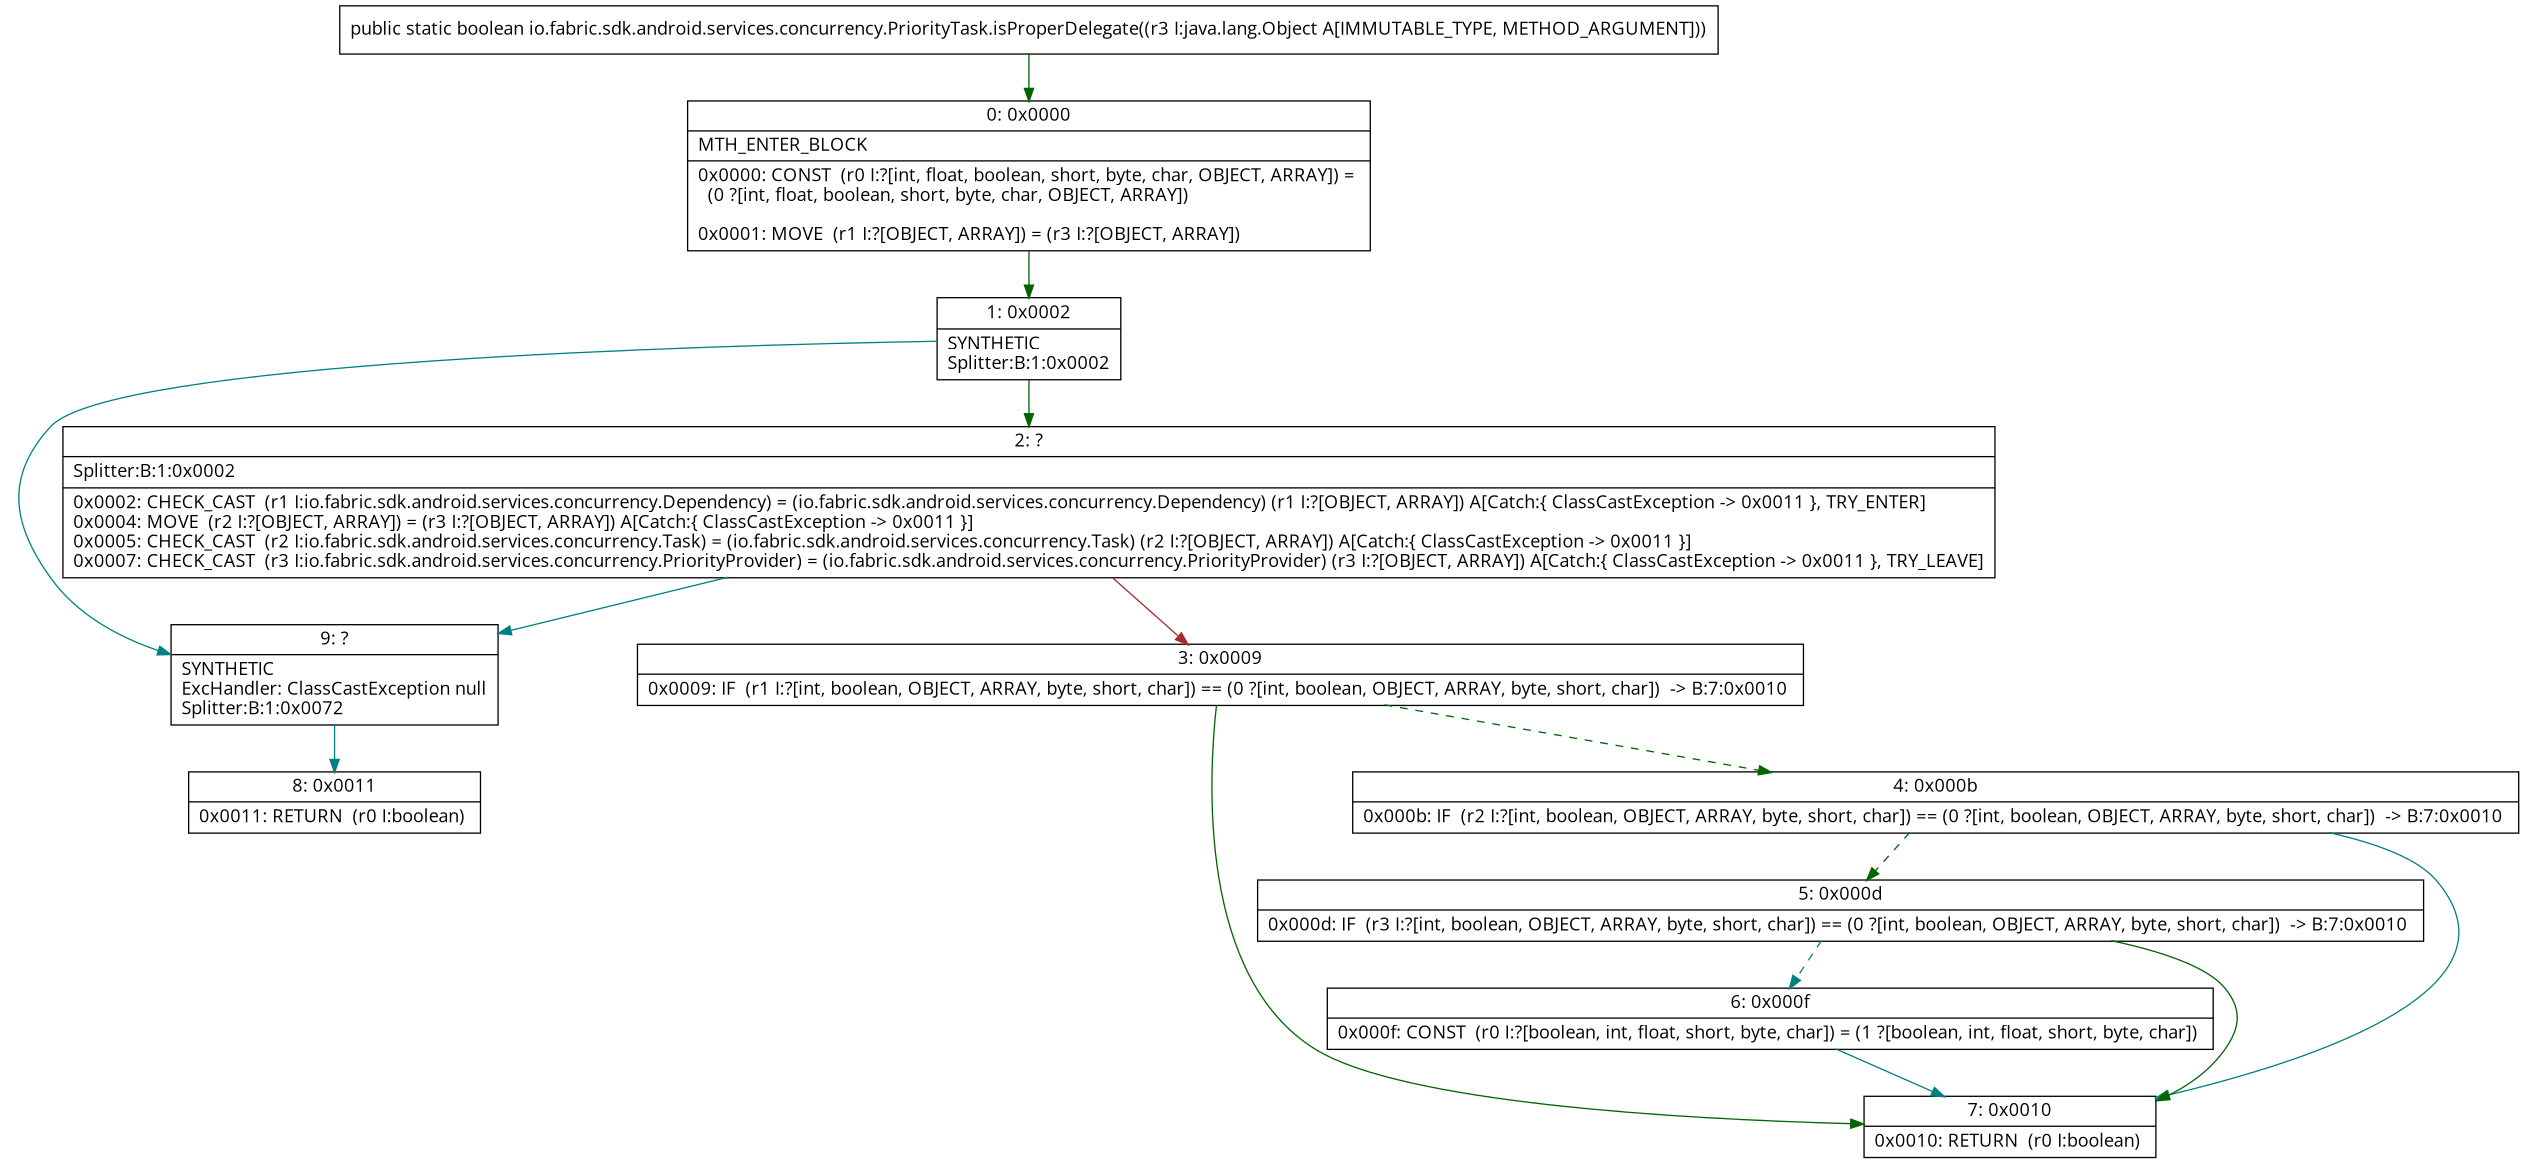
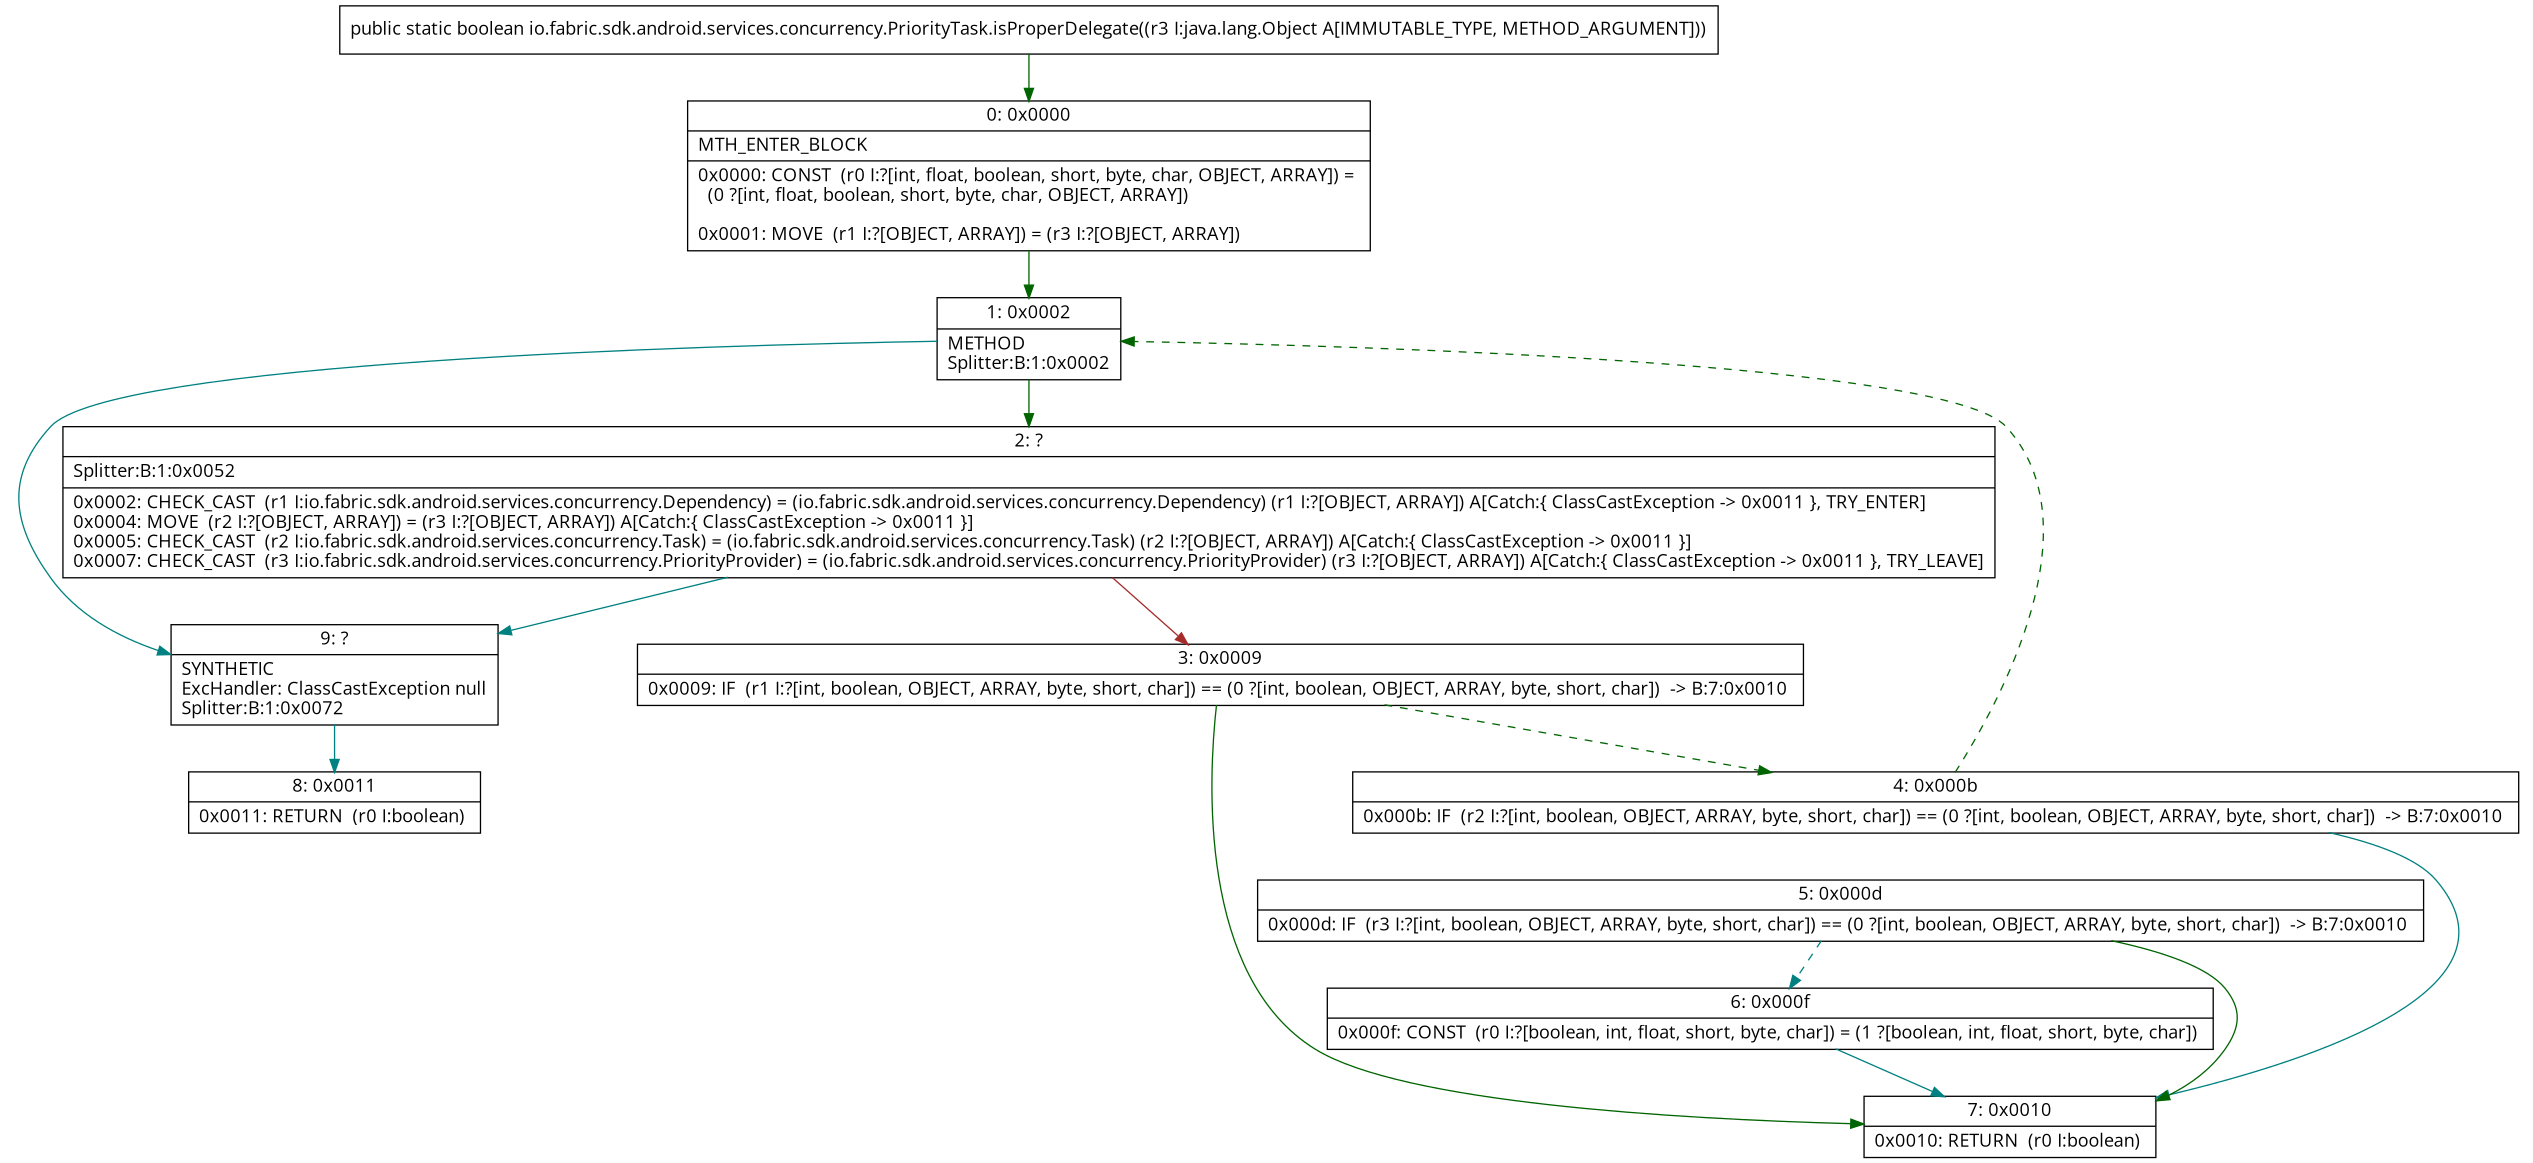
  digraph {
    fontname="Open Sans"
    node [fontname="Open Sans" shape=record]
    edge [color=darkgreen fontname="Open Sans"]
    n1 [label="{0\:\ 0x0000|MTH_ENTER_BLOCK\l|0x0000: CONST  (r0 I:?[int, float, boolean, short, byte, char, OBJECT, ARRAY]) = \l  (0 ?[int, float, boolean, short, byte, char, OBJECT, ARRAY])\l \l0x0001: MOVE  (r1 I:?[OBJECT, ARRAY]) = (r3 I:?[OBJECT, ARRAY]) \l}"]
-   n2 [label="{1\:\ 0x0002|SYNTHETIC\lSplitter:B:1:0x0002\l}"]
-   n3 [label="{2\:\ ?|Splitter:B:1:0x0002\l|0x0002: CHECK_CAST  (r1 I:io.fabric.sdk.android.services.concurrency.Dependency) = (io.fabric.sdk.android.services.concurrency.Dependency) (r1 I:?[OBJECT, ARRAY]) A[Catch:\{ ClassCastException \-\> 0x0011 \}, TRY_ENTER]\l0x0004: MOVE  (r2 I:?[OBJECT, ARRAY]) = (r3 I:?[OBJECT, ARRAY]) A[Catch:\{ ClassCastException \-\> 0x0011 \}]\l0x0005: CHECK_CAST  (r2 I:io.fabric.sdk.android.services.concurrency.Task) = (io.fabric.sdk.android.services.concurrency.Task) (r2 I:?[OBJECT, ARRAY]) A[Catch:\{ ClassCastException \-\> 0x0011 \}]\l0x0007: CHECK_CAST  (r3 I:io.fabric.sdk.android.services.concurrency.PriorityProvider) = (io.fabric.sdk.android.services.concurrency.PriorityProvider) (r3 I:?[OBJECT, ARRAY]) A[Catch:\{ ClassCastException \-\> 0x0011 \}, TRY_LEAVE]\l}"]
+   n2 [label="{1\:\ 0x0002|METHOD\lSplitter:B:1:0x0002\l}"]
+   n3 [label="{2\:\ ?|Splitter:B:1:0x0052\l|0x0002: CHECK_CAST  (r1 I:io.fabric.sdk.android.services.concurrency.Dependency) = (io.fabric.sdk.android.services.concurrency.Dependency) (r1 I:?[OBJECT, ARRAY]) A[Catch:\{ ClassCastException \-\> 0x0011 \}, TRY_ENTER]\l0x0004: MOVE  (r2 I:?[OBJECT, ARRAY]) = (r3 I:?[OBJECT, ARRAY]) A[Catch:\{ ClassCastException \-\> 0x0011 \}]\l0x0005: CHECK_CAST  (r2 I:io.fabric.sdk.android.services.concurrency.Task) = (io.fabric.sdk.android.services.concurrency.Task) (r2 I:?[OBJECT, ARRAY]) A[Catch:\{ ClassCastException \-\> 0x0011 \}]\l0x0007: CHECK_CAST  (r3 I:io.fabric.sdk.android.services.concurrency.PriorityProvider) = (io.fabric.sdk.android.services.concurrency.PriorityProvider) (r3 I:?[OBJECT, ARRAY]) A[Catch:\{ ClassCastException \-\> 0x0011 \}, TRY_LEAVE]\l}"]
    n4 [label="{9\:\ ?|SYNTHETIC\lExcHandler: ClassCastException null\lSplitter:B:1:0x0072\l}"]
    n5 [label="{3\:\ 0x0009|0x0009: IF  (r1 I:?[int, boolean, OBJECT, ARRAY, byte, short, char]) == (0 ?[int, boolean, OBJECT, ARRAY, byte, short, char])  \-\> B:7:0x0010 \l}"]
    n6 [label="{8\:\ 0x0011|0x0011: RETURN  (r0 I:boolean) \l}"]
    n7 [label="{4\:\ 0x000b|0x000b: IF  (r2 I:?[int, boolean, OBJECT, ARRAY, byte, short, char]) == (0 ?[int, boolean, OBJECT, ARRAY, byte, short, char])  \-\> B:7:0x0010 \l}"]
    n8 [label="{7\:\ 0x0010|0x0010: RETURN  (r0 I:boolean) \l}"]
    n9 [label="{5\:\ 0x000d|0x000d: IF  (r3 I:?[int, boolean, OBJECT, ARRAY, byte, short, char]) == (0 ?[int, boolean, OBJECT, ARRAY, byte, short, char])  \-\> B:7:0x0010 \l}"]
    n10 [label="{6\:\ 0x000f|0x000f: CONST  (r0 I:?[boolean, int, float, short, byte, char]) = (1 ?[boolean, int, float, short, byte, char]) \l}"]
    n11 [label="{public static boolean io.fabric.sdk.android.services.concurrency.PriorityTask.isProperDelegate((r3 I:java.lang.Object A[IMMUTABLE_TYPE, METHOD_ARGUMENT])) }"]
    n1 -> n2
    n2 -> n3
    n2 -> n4 [color=teal]
    n3 -> n4 [color=teal]
    n3 -> n5 [color=brown]
    n4 -> n6 [color=teal]
    n5 -> n7 [style=dashed]
    n5 -> n8
    n7 -> n8 [color=teal]
-   n7 -> n9 [style=dashed]
+   n7 -> n2 [style=dashed]
    n9 -> n8
    n9 -> n10 [color=teal style=dashed]
    n10 -> n8 [color=teal]
    n11 -> n1
  }
